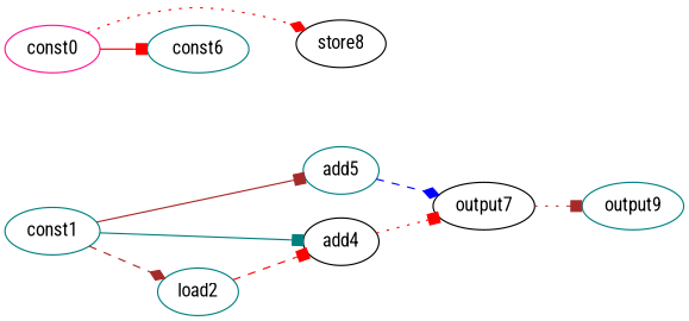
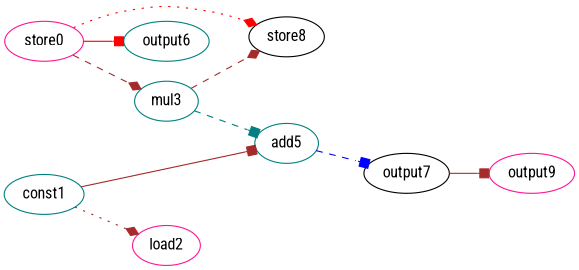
  digraph {
    fontname="Roboto Condensed"
    rankdir=LR
    node [color=teal fontname="Roboto Condensed" opcode=const]
    edge [arrowhead=box color=brown fontname="Roboto Condensed" operand=0 style=dashed]
-   const0 [color=deeppink]
-   output6 [opcode=output label=const6]
+   const0 [color=deeppink label=store0]
+   mul3 [opcode=mul]
+   output6 [opcode=output]
    store8 [color=black opcode=store]
    add5 [opcode=add]
-   load2 [opcode=load]
+   load2 [color=deeppink opcode=load]
    const1
-   add4 [color=black opcode=add]
    n9 [color=black label=output7 opcode=mul]
-   output9 [opcode=output]
+   output9 [color=deeppink opcode=output]
+   const0 -> mul3 [arrowhead=diamond]
    const0 -> output6 [color=red style=solid]
    const0 -> store8 [arrowhead=diamond color=red style=dotted]
-   add5 -> n9 [arrowhead=diamond color=blue operand=1]
-   load2 -> add4 [color=red operand=1]
+   mul3 -> store8 [arrowhead=diamond operand=1]
+   mul3 -> add5 [color=teal operand=1]
+   add5 -> n9 [color=blue operand=1]
    const1 -> add5 [style=solid]
-   const1 -> load2 [arrowhead=diamond]
-   const1 -> add4 [color=teal style=solid]
-   add4 -> n9 [color=red style=dotted]
-   n9 -> output9 [style=dotted]
+   const1 -> load2 [arrowhead=diamond style=dotted]
+   n9 -> output9 [style=solid]
  }
